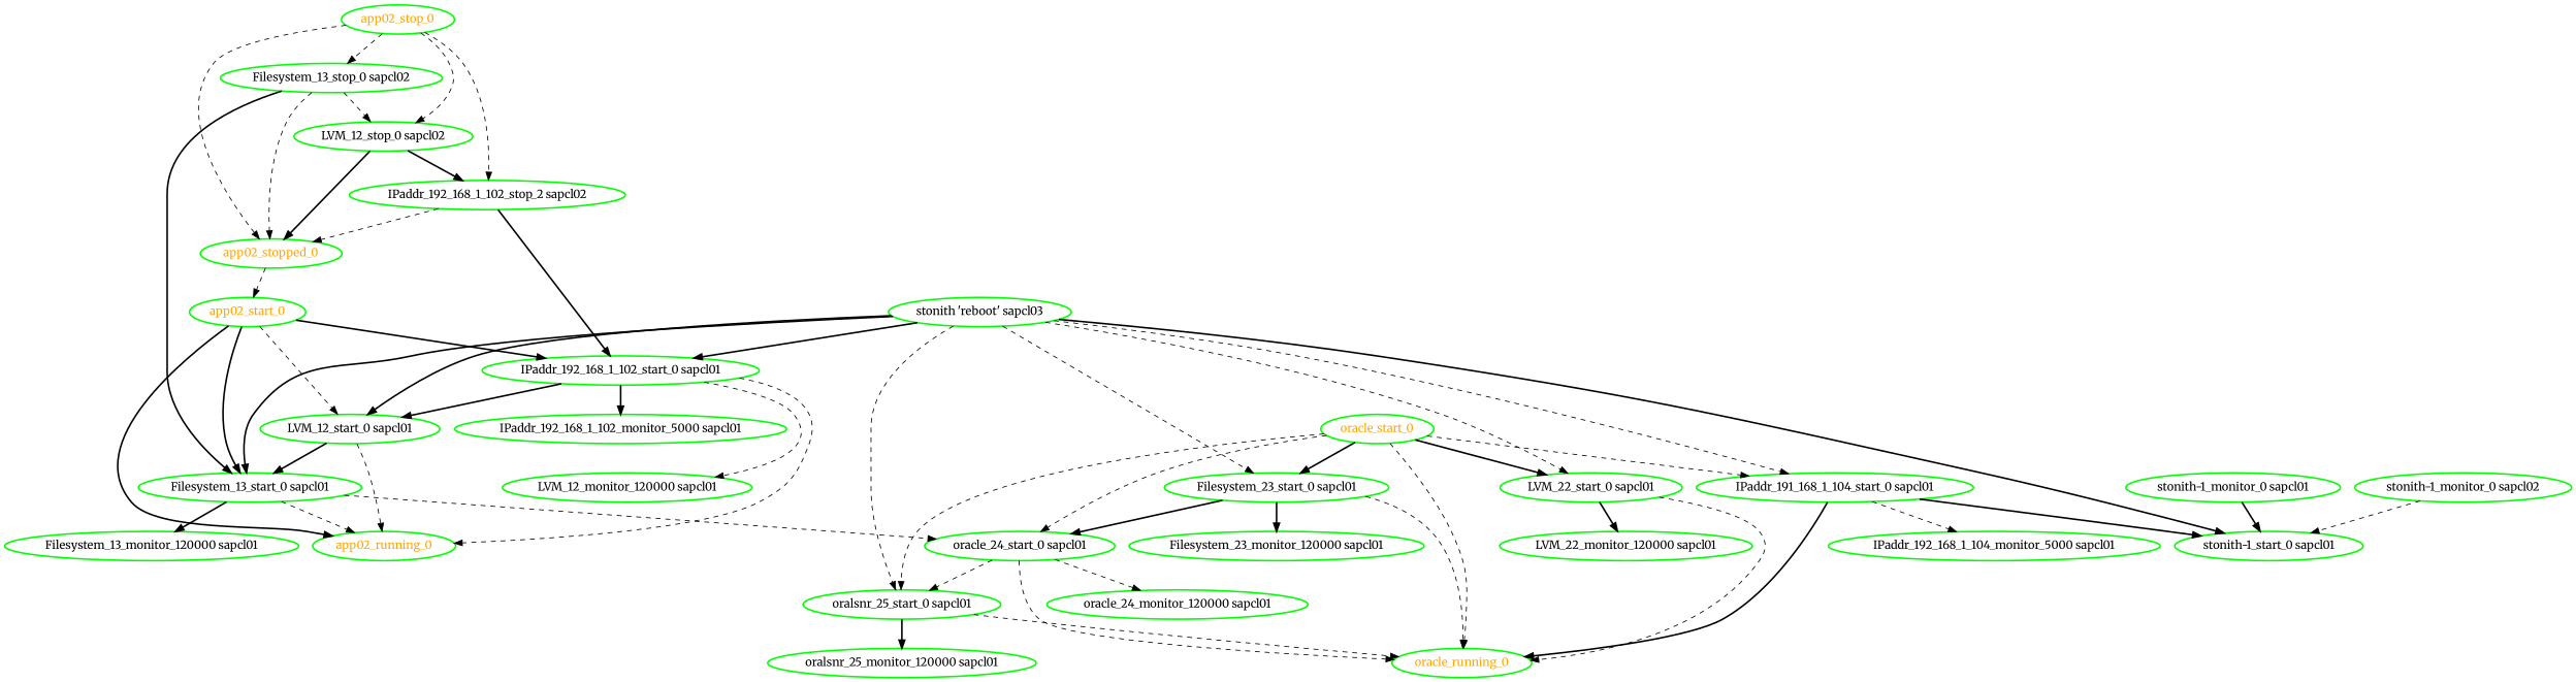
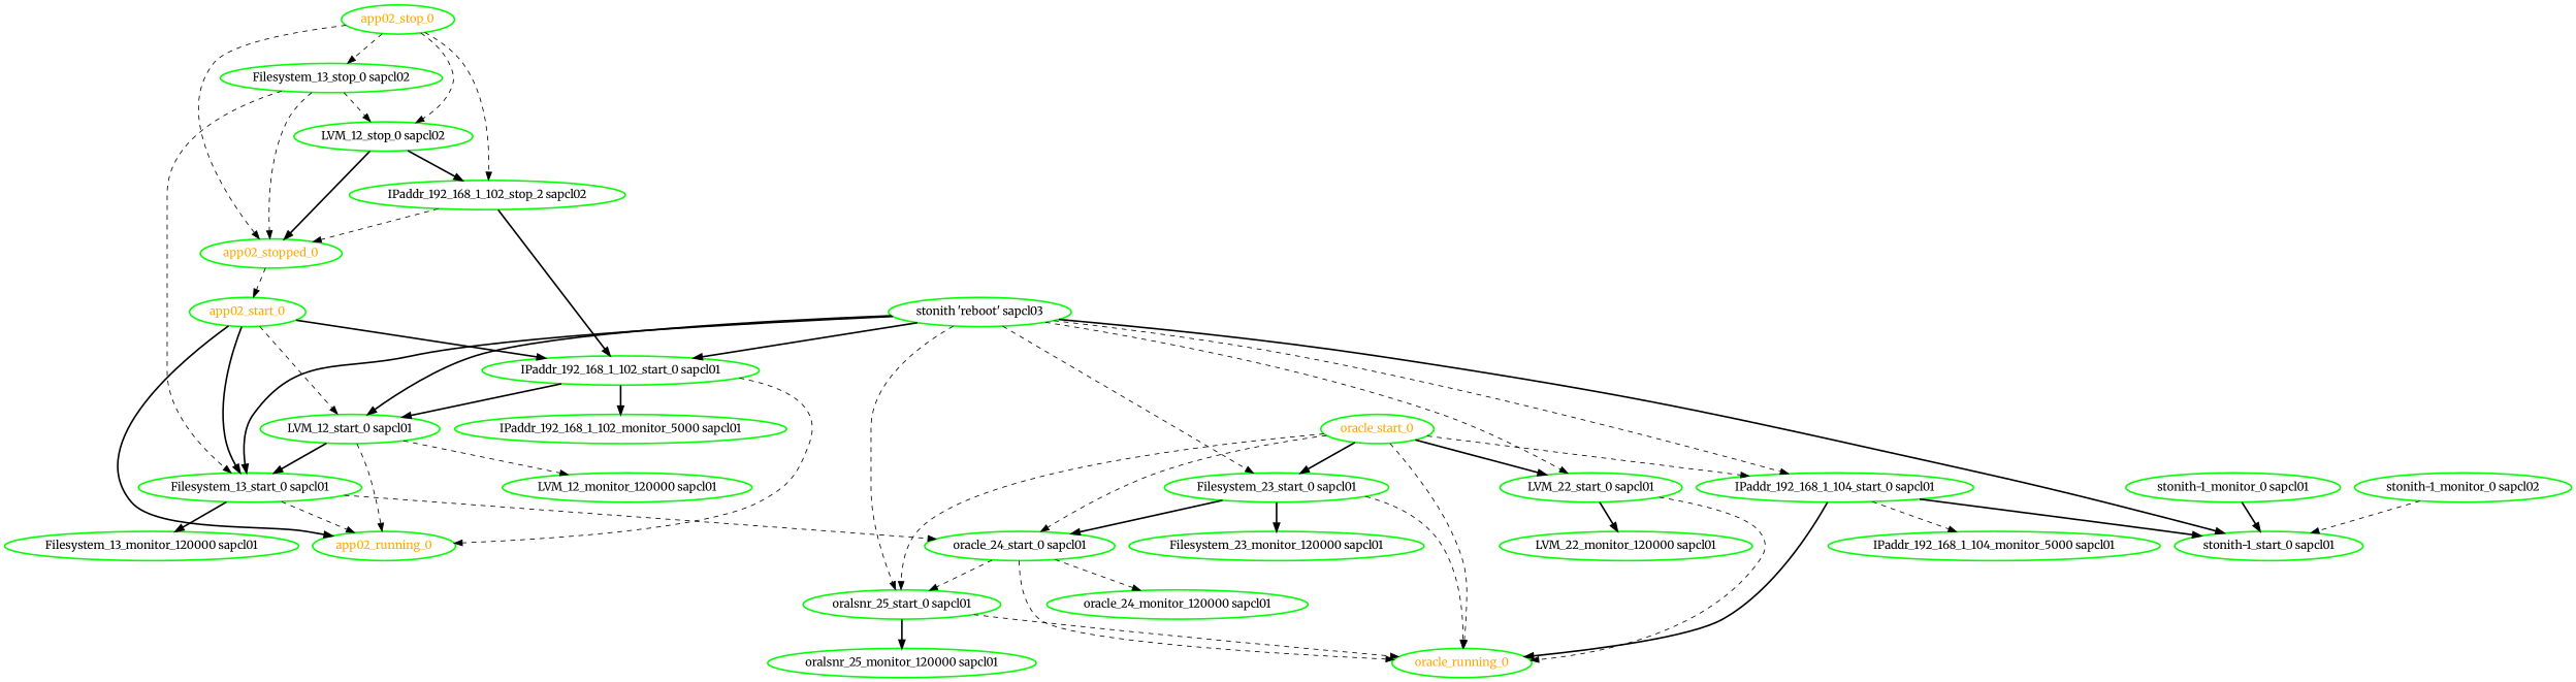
  digraph {
    fontname=Merriweather
    node [color=green fontcolor=black fontname=Merriweather style=bold]
    edge [fontname=Merriweather style=dashed]
    "Filesystem_13_start_0 sapcl01"
    "Filesystem_13_monitor_120000 sapcl01"
    app02_running_0 [fontcolor=orange]
    "oracle_24_start_0 sapcl01"
    "Filesystem_13_stop_0 sapcl02"
    "LVM_12_stop_0 sapcl02"
    app02_stopped_0 [fontcolor=orange]
    n8 [label="IPaddr_192_168_1_102_stop_2 sapcl02"]
    app02_start_0 [fontcolor=orange]
    "LVM_12_start_0 sapcl01"
    "LVM_12_monitor_120000 sapcl01"
    "IPaddr_192_168_1_102_start_0 sapcl01"
    "Filesystem_23_start_0 sapcl01"
    "Filesystem_23_monitor_120000 sapcl01"
    oracle_running_0 [fontcolor=orange]
    "oracle_24_monitor_120000 sapcl01"
    "oralsnr_25_start_0 sapcl01"
    "oralsnr_25_monitor_120000 sapcl01"
    "IPaddr_192_168_1_102_monitor_5000 sapcl01"
-   "IPaddr_192_168_1_104_start_0 sapcl01" [label="IPaddr_191_168_1_104_start_0 sapcl01"]
+   "IPaddr_192_168_1_104_start_0 sapcl01"
    "IPaddr_192_168_1_104_monitor_5000 sapcl01"
    "stonith-1_start_0 sapcl01"
    "LVM_22_start_0 sapcl01"
    "LVM_22_monitor_120000 sapcl01"
    app02_stop_0 [fontcolor=orange]
    oracle_start_0 [fontcolor=orange]
    "stonith 'reboot' sapcl03"
    "stonith-1_monitor_0 sapcl01"
    "stonith-1_monitor_0 sapcl02"
    "Filesystem_13_start_0 sapcl01" -> "Filesystem_13_monitor_120000 sapcl01" [style=bold]
    "Filesystem_13_start_0 sapcl01" -> app02_running_0
    "Filesystem_13_start_0 sapcl01" -> "oracle_24_start_0 sapcl01"
    "oracle_24_start_0 sapcl01" -> oracle_running_0
    "oracle_24_start_0 sapcl01" -> "oracle_24_monitor_120000 sapcl01"
    "oracle_24_start_0 sapcl01" -> "oralsnr_25_start_0 sapcl01"
-   "Filesystem_13_stop_0 sapcl02" -> "Filesystem_13_start_0 sapcl01" [style=bold]
+   "Filesystem_13_stop_0 sapcl02" -> "Filesystem_13_start_0 sapcl01"
    "Filesystem_13_stop_0 sapcl02" -> "LVM_12_stop_0 sapcl02"
    "Filesystem_13_stop_0 sapcl02" -> app02_stopped_0
    "LVM_12_stop_0 sapcl02" -> app02_stopped_0 [style=bold]
    "LVM_12_stop_0 sapcl02" -> n8 [style=bold]
    app02_stopped_0 -> app02_start_0
    n8 -> app02_stopped_0
    n8 -> "IPaddr_192_168_1_102_start_0 sapcl01" [style=bold]
    app02_start_0 -> "Filesystem_13_start_0 sapcl01" [style=bold]
    app02_start_0 -> app02_running_0 [style=bold]
    app02_start_0 -> "LVM_12_start_0 sapcl01"
    app02_start_0 -> "IPaddr_192_168_1_102_start_0 sapcl01" [style=bold]
    "LVM_12_start_0 sapcl01" -> "Filesystem_13_start_0 sapcl01" [style=bold]
    "LVM_12_start_0 sapcl01" -> app02_running_0
-   "IPaddr_192_168_1_102_start_0 sapcl01" -> "LVM_12_monitor_120000 sapcl01"
+   "LVM_12_start_0 sapcl01" -> "LVM_12_monitor_120000 sapcl01"
    "IPaddr_192_168_1_102_start_0 sapcl01" -> app02_running_0
    "IPaddr_192_168_1_102_start_0 sapcl01" -> "LVM_12_start_0 sapcl01" [style=bold]
    "IPaddr_192_168_1_102_start_0 sapcl01" -> "IPaddr_192_168_1_102_monitor_5000 sapcl01" [style=bold]
    "Filesystem_23_start_0 sapcl01" -> "oracle_24_start_0 sapcl01" [style=bold]
    "Filesystem_23_start_0 sapcl01" -> "Filesystem_23_monitor_120000 sapcl01" [style=bold]
    "Filesystem_23_start_0 sapcl01" -> oracle_running_0
    "oralsnr_25_start_0 sapcl01" -> oracle_running_0
    "oralsnr_25_start_0 sapcl01" -> "oralsnr_25_monitor_120000 sapcl01" [style=bold]
    "IPaddr_192_168_1_104_start_0 sapcl01" -> oracle_running_0 [style=bold]
    "IPaddr_192_168_1_104_start_0 sapcl01" -> "IPaddr_192_168_1_104_monitor_5000 sapcl01"
    "IPaddr_192_168_1_104_start_0 sapcl01" -> "stonith-1_start_0 sapcl01" [style=bold]
    "LVM_22_start_0 sapcl01" -> oracle_running_0
    "LVM_22_start_0 sapcl01" -> "LVM_22_monitor_120000 sapcl01" [style=bold]
    app02_stop_0 -> "Filesystem_13_stop_0 sapcl02"
    app02_stop_0 -> "LVM_12_stop_0 sapcl02"
    app02_stop_0 -> app02_stopped_0
    app02_stop_0 -> n8
    oracle_start_0 -> "oracle_24_start_0 sapcl01"
    oracle_start_0 -> "Filesystem_23_start_0 sapcl01" [style=bold]
    oracle_start_0 -> oracle_running_0
    oracle_start_0 -> "oralsnr_25_start_0 sapcl01"
    oracle_start_0 -> "IPaddr_192_168_1_104_start_0 sapcl01"
    oracle_start_0 -> "LVM_22_start_0 sapcl01" [style=bold]
    "stonith 'reboot' sapcl03" -> "Filesystem_13_start_0 sapcl01" [style=bold]
    "stonith 'reboot' sapcl03" -> "LVM_12_start_0 sapcl01" [style=bold]
    "stonith 'reboot' sapcl03" -> "IPaddr_192_168_1_102_start_0 sapcl01" [style=bold]
    "stonith 'reboot' sapcl03" -> "Filesystem_23_start_0 sapcl01"
    "stonith 'reboot' sapcl03" -> "oralsnr_25_start_0 sapcl01"
    "stonith 'reboot' sapcl03" -> "IPaddr_192_168_1_104_start_0 sapcl01"
    "stonith 'reboot' sapcl03" -> "stonith-1_start_0 sapcl01" [style=bold]
    "stonith 'reboot' sapcl03" -> "LVM_22_start_0 sapcl01"
    "stonith-1_monitor_0 sapcl01" -> "stonith-1_start_0 sapcl01" [style=bold]
    "stonith-1_monitor_0 sapcl02" -> "stonith-1_start_0 sapcl01"
  }
